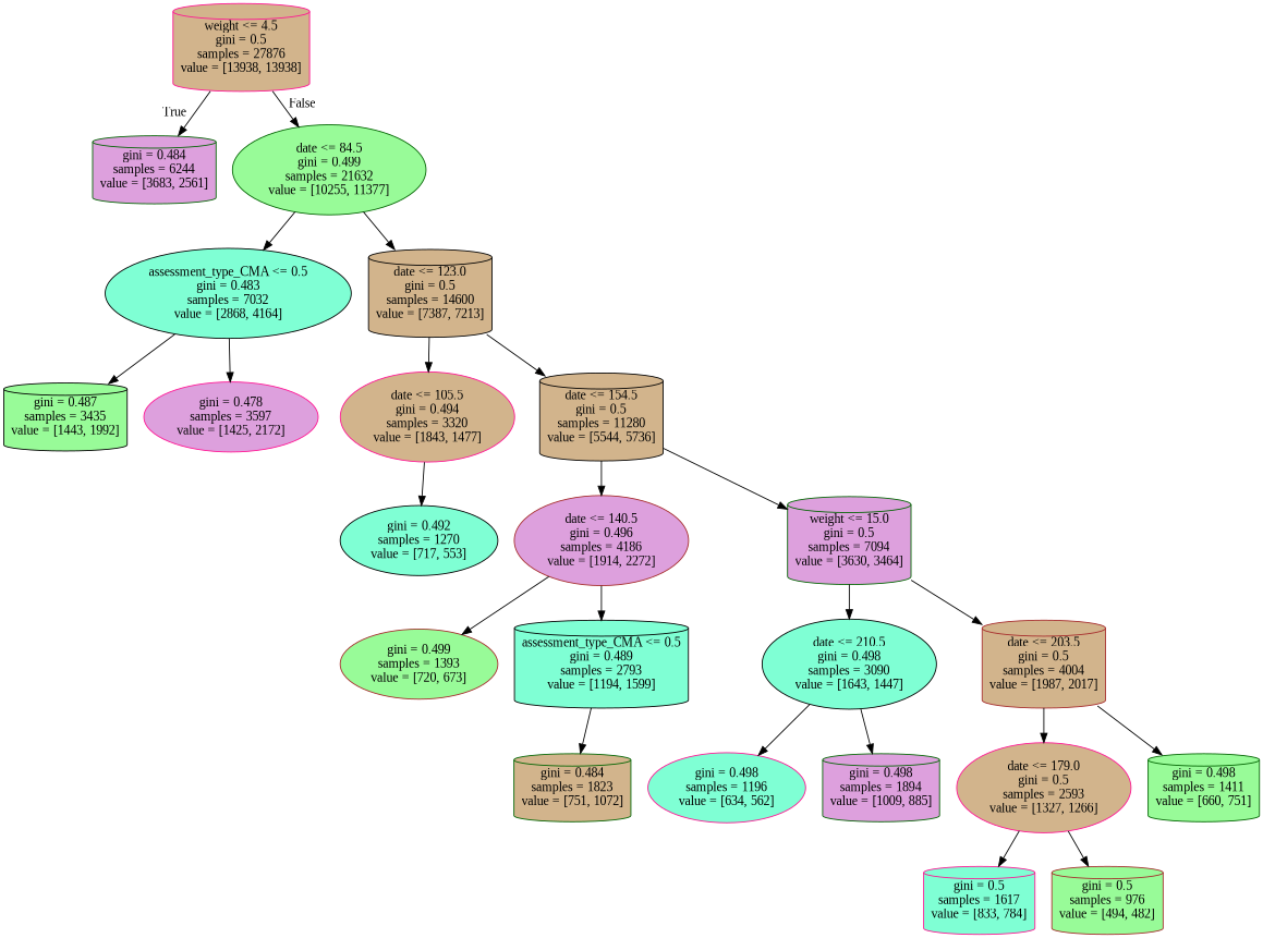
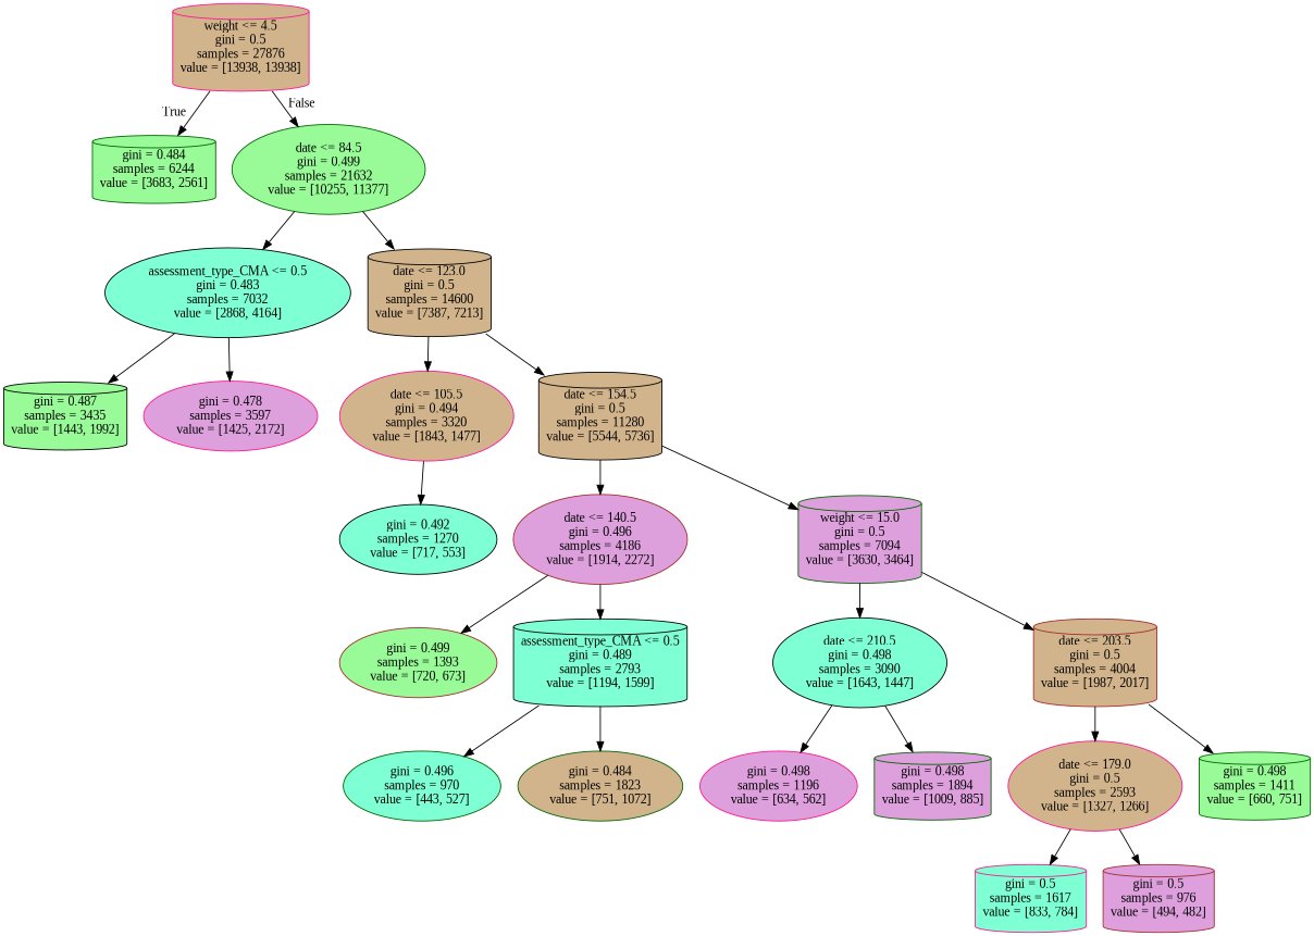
  digraph {
    fontname="Liberation Serif"
    node [color=darkgreen fillcolor=tan fontname="Liberation Serif" shape=cylinder style=filled]
    edge [fontname="Liberation Serif"]
    n1 [color=deeppink label="weight <= 4.5\ngini = 0.5\nsamples = 27876\nvalue = [13938, 13938]"]
-   n2 [fillcolor=plum label="gini = 0.484\nsamples = 6244\nvalue = [3683, 2561]"]
+   n2 [fillcolor=palegreen label="gini = 0.484\nsamples = 6244\nvalue = [3683, 2561]"]
    n3 [fillcolor=palegreen label="date <= 84.5\ngini = 0.499\nsamples = 21632\nvalue = [10255, 11377]" shape=ellipse]
    n4 [color=black fillcolor=aquamarine label="assessment_type_CMA <= 0.5\ngini = 0.483\nsamples = 7032\nvalue = [2868, 4164]" shape=ellipse]
    n5 [color=black label="date <= 123.0\ngini = 0.5\nsamples = 14600\nvalue = [7387, 7213]"]
    n6 [color=black fillcolor=palegreen label="gini = 0.487\nsamples = 3435\nvalue = [1443, 1992]"]
    n7 [color=deeppink fillcolor=plum label="gini = 0.478\nsamples = 3597\nvalue = [1425, 2172]" shape=ellipse]
    n8 [color=deeppink label="date <= 105.5\ngini = 0.494\nsamples = 3320\nvalue = [1843, 1477]" shape=ellipse]
    n9 [color=black label="date <= 154.5\ngini = 0.5\nsamples = 11280\nvalue = [5544, 5736]"]
    n10 [color=black fillcolor=aquamarine label="gini = 0.492\nsamples = 1270\nvalue = [717, 553]" shape=ellipse]
    n11 [color=brown fillcolor=plum label="date <= 140.5\ngini = 0.496\nsamples = 4186\nvalue = [1914, 2272]" shape=ellipse]
    n12 [fillcolor=plum label="weight <= 15.0\ngini = 0.5\nsamples = 7094\nvalue = [3630, 3464]"]
    n13 [color=brown fillcolor=palegreen label="gini = 0.499\nsamples = 1393\nvalue = [720, 673]" shape=ellipse]
    n14 [color=black fillcolor=aquamarine label="assessment_type_CMA <= 0.5\ngini = 0.489\nsamples = 2793\nvalue = [1194, 1599]"]
    n15 [color=black fillcolor=aquamarine label="date <= 210.5\ngini = 0.498\nsamples = 3090\nvalue = [1643, 1447]" shape=ellipse]
    n16 [color=brown label="date <= 203.5\ngini = 0.5\nsamples = 4004\nvalue = [1987, 2017]"]
-   n18 [label="gini = 0.484\nsamples = 1823\nvalue = [751, 1072]"]
-   n19 [color=deeppink fillcolor=aquamarine label="gini = 0.498\nsamples = 1196\nvalue = [634, 562]" shape=ellipse]
+   n17 [fillcolor=aquamarine label="gini = 0.496\nsamples = 970\nvalue = [443, 527]" shape=ellipse]
+   n18 [label="gini = 0.484\nsamples = 1823\nvalue = [751, 1072]" shape=ellipse]
+   n19 [color=deeppink fillcolor=plum label="gini = 0.498\nsamples = 1196\nvalue = [634, 562]" shape=ellipse]
    n20 [fillcolor=plum label="gini = 0.498\nsamples = 1894\nvalue = [1009, 885]"]
    n21 [color=deeppink label="date <= 179.0\ngini = 0.5\nsamples = 2593\nvalue = [1327, 1266]" shape=ellipse]
    n22 [fillcolor=palegreen label="gini = 0.498\nsamples = 1411\nvalue = [660, 751]"]
    n23 [color=deeppink fillcolor=aquamarine label="gini = 0.5\nsamples = 1617\nvalue = [833, 784]"]
-   n24 [color=brown fillcolor=palegreen label="gini = 0.5\nsamples = 976\nvalue = [494, 482]"]
+   n24 [color=brown fillcolor=plum label="gini = 0.5\nsamples = 976\nvalue = [494, 482]"]
    n1 -> n2 [headlabel=True labelangle=45 labeldistance=2.5]
    n1 -> n3 [headlabel=False labelangle=-45 labeldistance=2.5]
    n3 -> n4
    n3 -> n5
    n4 -> n6
    n4 -> n7
    n5 -> n8
    n5 -> n9
    n8 -> n10
    n9 -> n11
    n9 -> n12
    n11 -> n13
    n11 -> n14
    n12 -> n15
    n12 -> n16
+   n14 -> n17
    n14 -> n18
    n15 -> n19
    n15 -> n20
    n16 -> n21
    n16 -> n22
    n21 -> n23
    n21 -> n24
  }
